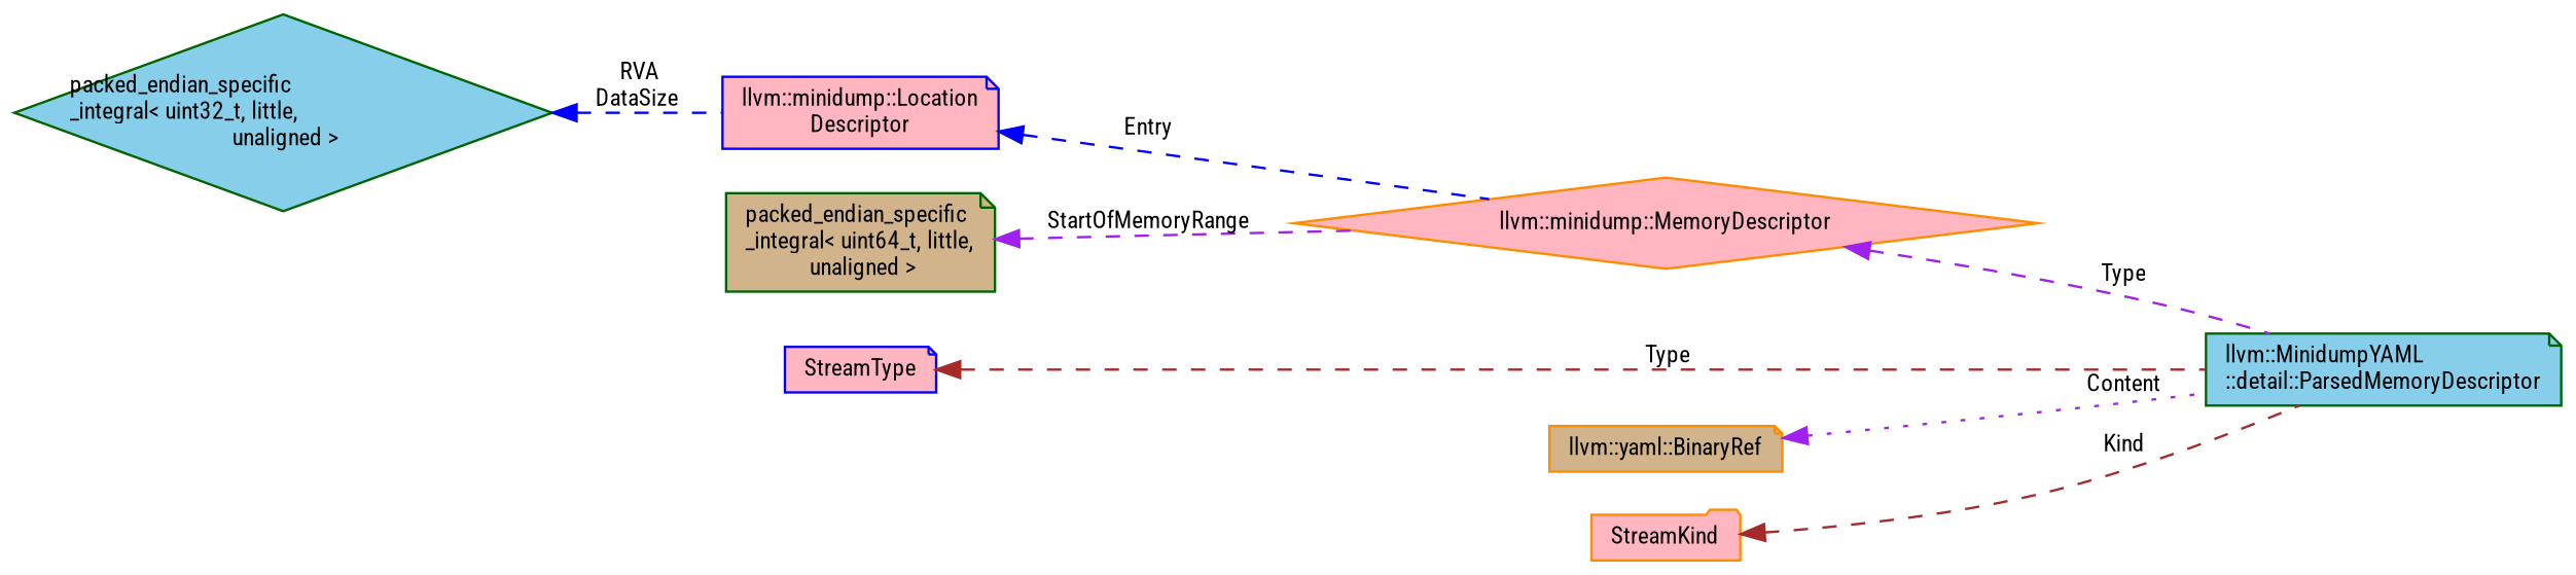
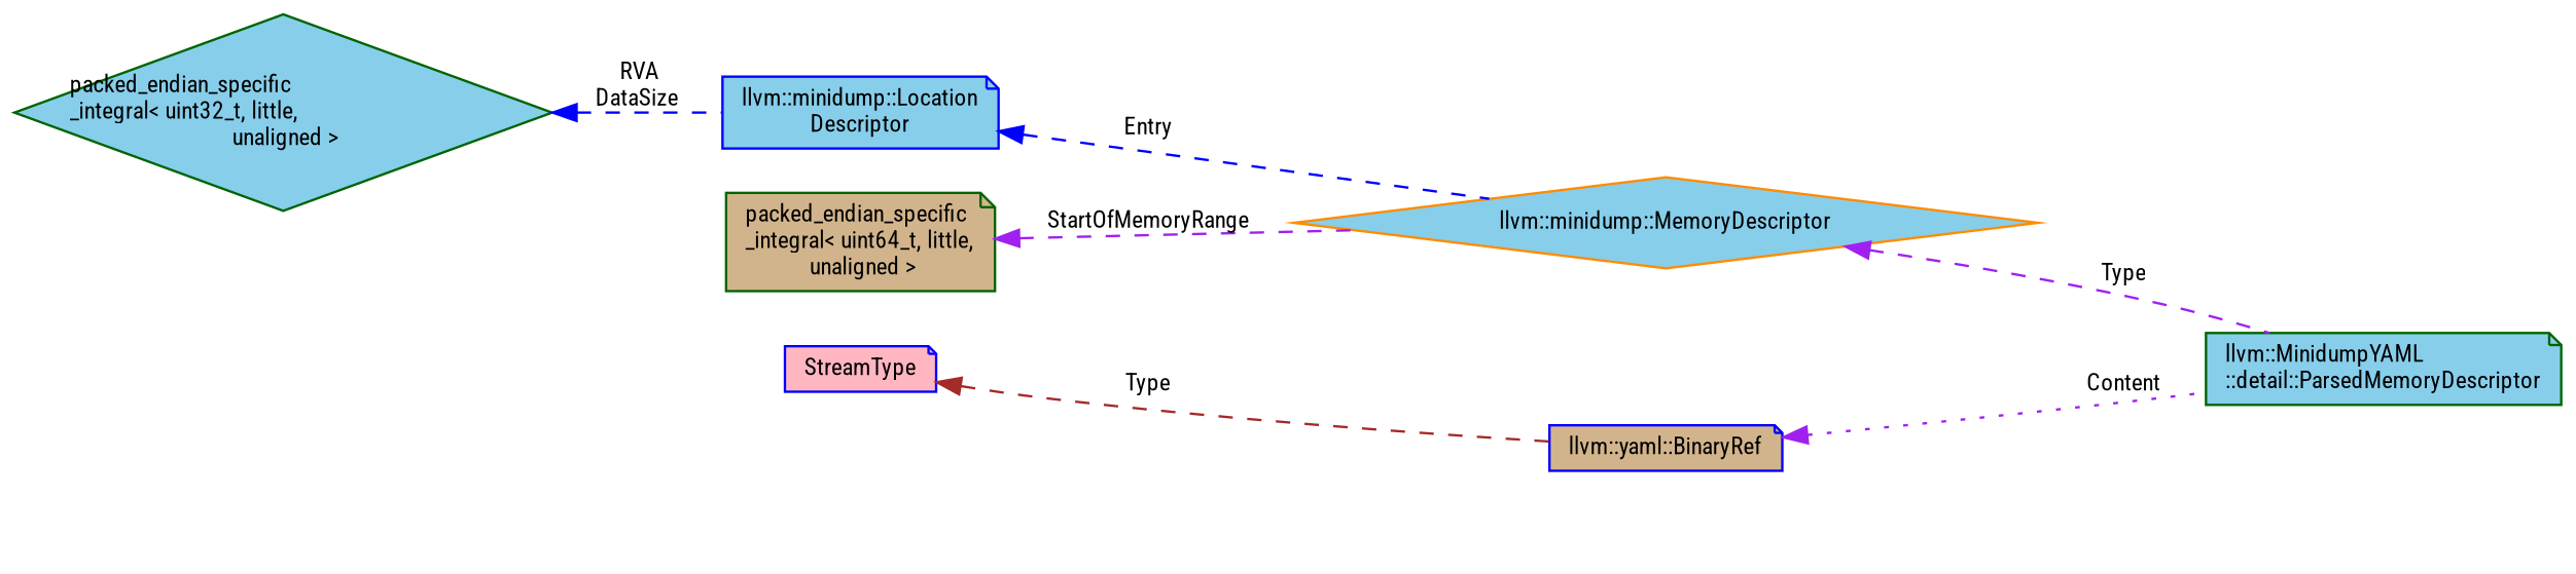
  digraph {
    fontname="Roboto Condensed"
    rankdir=LR
    node [color=darkgreen fillcolor=skyblue fontname="Roboto Condensed" fontsize=10 shape=note style=filled]
    edge [color=purple dir=back fontname="Roboto Condensed" fontsize=10 labelfontname=Helvetica labelfontsize=10 style=dashed]
    n1 [fontcolor=black height=0.2 label="llvm::MinidumpYAML\l::detail::ParsedMemoryDescriptor" width=0.4]
-   n2 [color=darkorange fillcolor=lightpink height=0.2 label="llvm::minidump::MemoryDescriptor" shape=diamond width=0.4]
-   n3 [color=blue fillcolor=lightpink height=0.2 label="llvm::minidump::Location\lDescriptor" width=0.4]
+   n2 [color=darkorange height=0.2 label="llvm::minidump::MemoryDescriptor" shape=diamond width=0.4]
+   n3 [color=blue height=0.2 label="llvm::minidump::Location\lDescriptor" width=0.4]
    n4 [height=0.2 label="packed_endian_specific\l_integral\< uint32_t, little,\l unaligned \>" shape=diamond width=0.4]
    n5 [fillcolor=tan height=0.2 label="packed_endian_specific\l_integral\< uint64_t, little,\l unaligned \>" width=0.4]
    n6 [color=blue fillcolor=lightpink height=0.2 label=StreamType width=0.4]
-   n7 [color=darkorange fillcolor=tan height=0.2 label="llvm::yaml::BinaryRef" width=0.4]
-   n8 [color=darkorange fillcolor=lightpink height=0.2 label=StreamKind shape=folder width=0.4]
+   n7 [color=blue fillcolor=tan height=0.2 label="llvm::yaml::BinaryRef" width=0.4]
    n2 -> n1 [label=" Type"]
    n3 -> n2 [color=blue label=" Entry"]
    n4 -> n3 [color=blue label=" RVA\nDataSize"]
    n5 -> n2 [label=" StartOfMemoryRange"]
-   n6 -> n1 [color=brown label=" Type"]
+   n6 -> n7 [color=brown label=" Type"]
    n7 -> n1 [label=" Content" style=dotted]
-   n8 -> n1 [color=brown label=" Kind"]
  }
